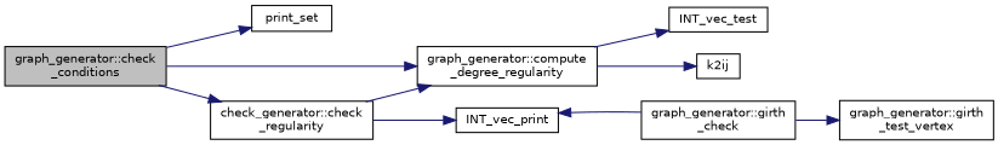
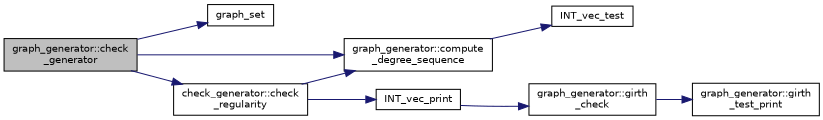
  digraph {
    rankdir=LR
    node [color=black fillcolor=white fontname=Helvetica fontsize=10 shape=record style=filled]
    edge [color=midnightblue fontname=Helvetica fontsize=10 labelfontname=Helvetica labelfontsize=10 style=solid]
-   n1 [fillcolor=grey75 fontcolor=black height=0.2 label="graph_generator::check\l_conditions" width=0.4]
-   n2 [height=0.2 label=print_set width=0.4]
+   n1 [fillcolor=grey75 fontcolor=black height=0.2 label="graph_generator::check\l_generator" width=0.4]
+   n2 [height=0.2 label=graph_set width=0.4]
    n3 [height=0.2 label="check_generator::check\l_regularity" width=0.4]
-   n4 [height=0.2 label="graph_generator::compute\l_degree_regularity" width=0.4]
+   n4 [height=0.2 label="graph_generator::compute\l_degree_sequence" width=0.4]
    n5 [height=0.2 label=INT_vec_print width=0.4]
    n6 [height=0.2 label="graph_generator::girth\l_check" width=0.4]
-   n7 [height=0.2 label="graph_generator::girth\l_test_vertex" width=0.4]
+   n7 [height=0.2 label="graph_generator::girth\l_test_print" width=0.4]
    n8 [height=0.2 label=INT_vec_test width=0.4]
-   n9 [height=0.2 label=k2ij width=0.4]
    n1 -> n2
    n1 -> n3
    n1 -> n4
    n3 -> n4
    n3 -> n5
    n4 -> n8
-   n4 -> n9
-   n6 -> n5
+   n5 -> n6
    n6 -> n7
  }
